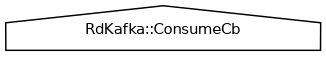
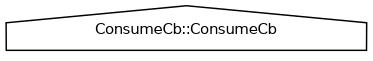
  digraph {
    rankdir=LR
-   n1 [color=black fillcolor=white fontname=Helvetica fontsize=10 height=0.2 label="RdKafka::ConsumeCb" shape=house style=filled width=0.4]
+   n1 [color=black fillcolor=white fontname=Helvetica fontsize=10 height=0.2 label="ConsumeCb::ConsumeCb" shape=house style=filled width=0.4]
  }
